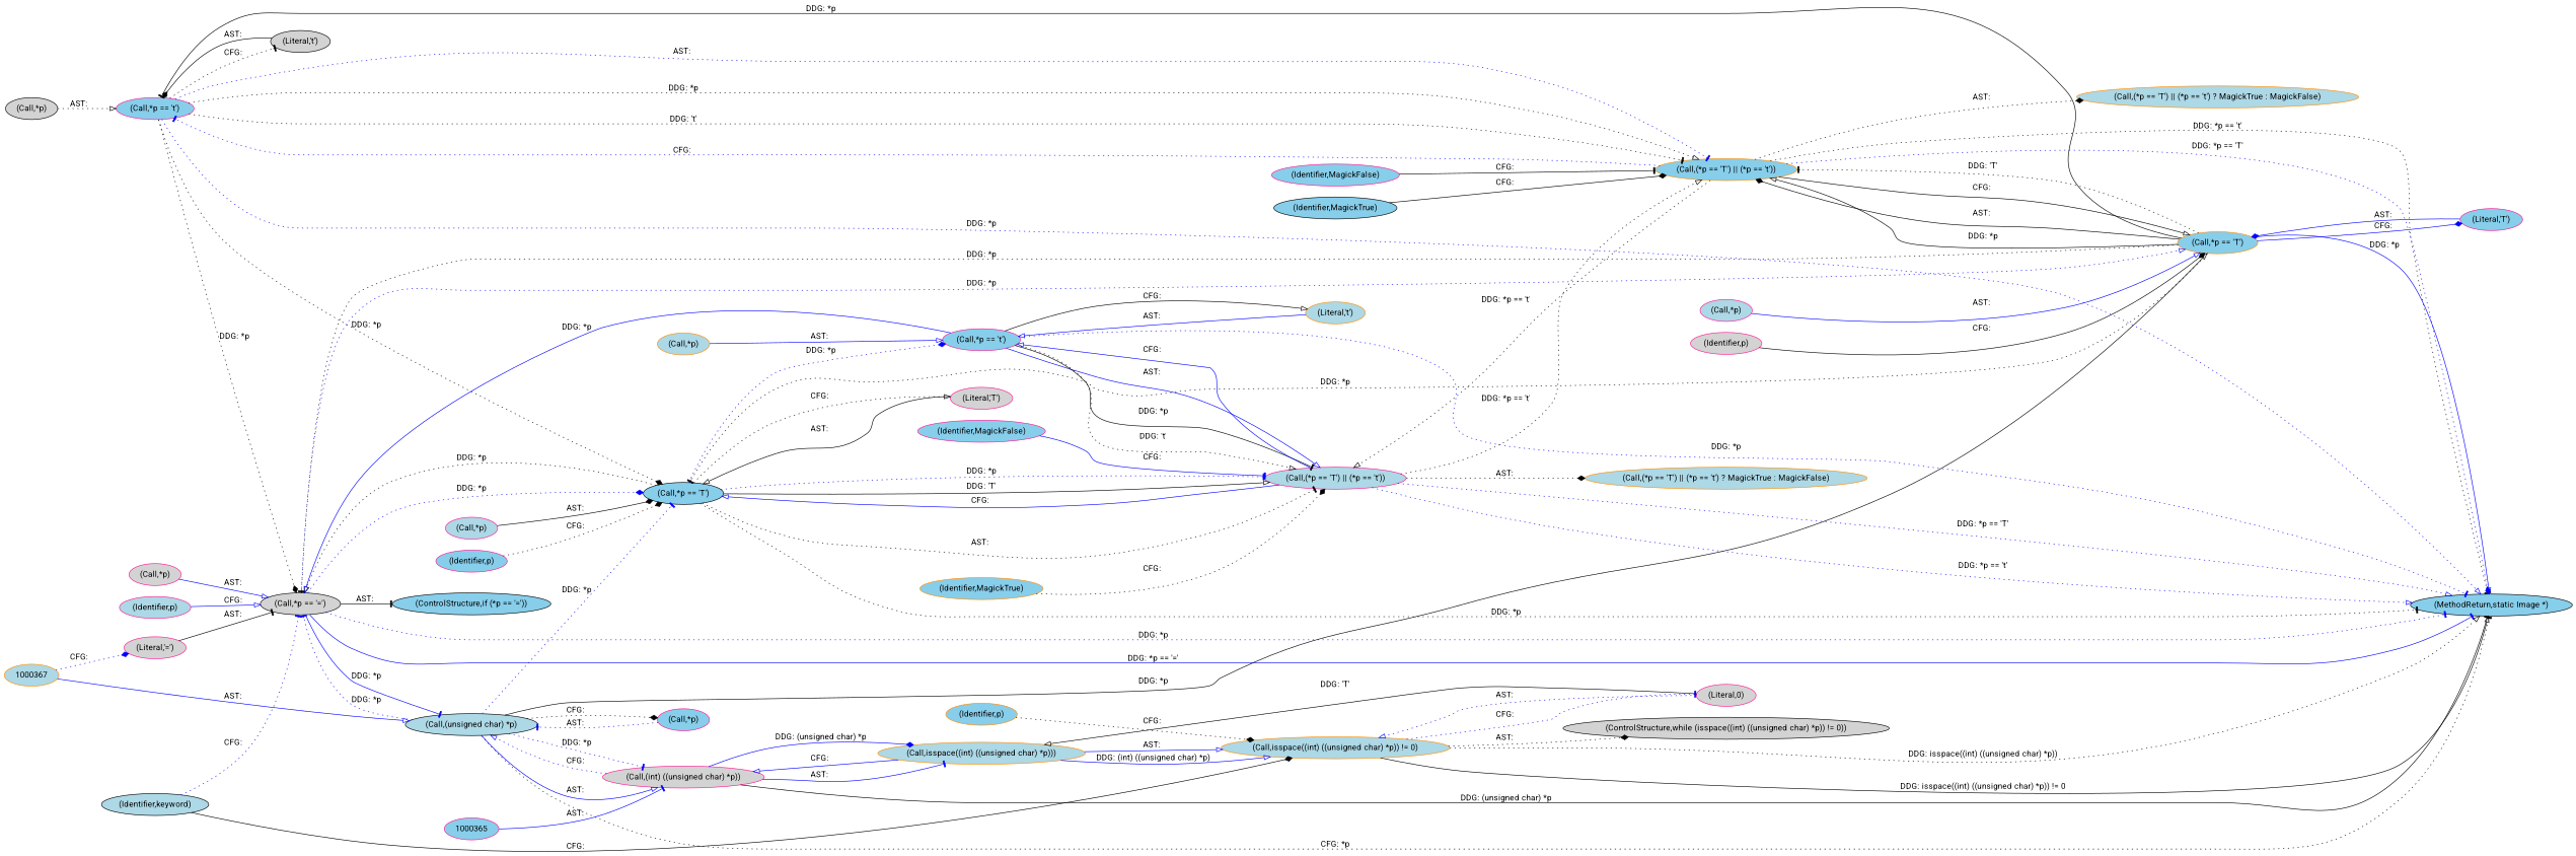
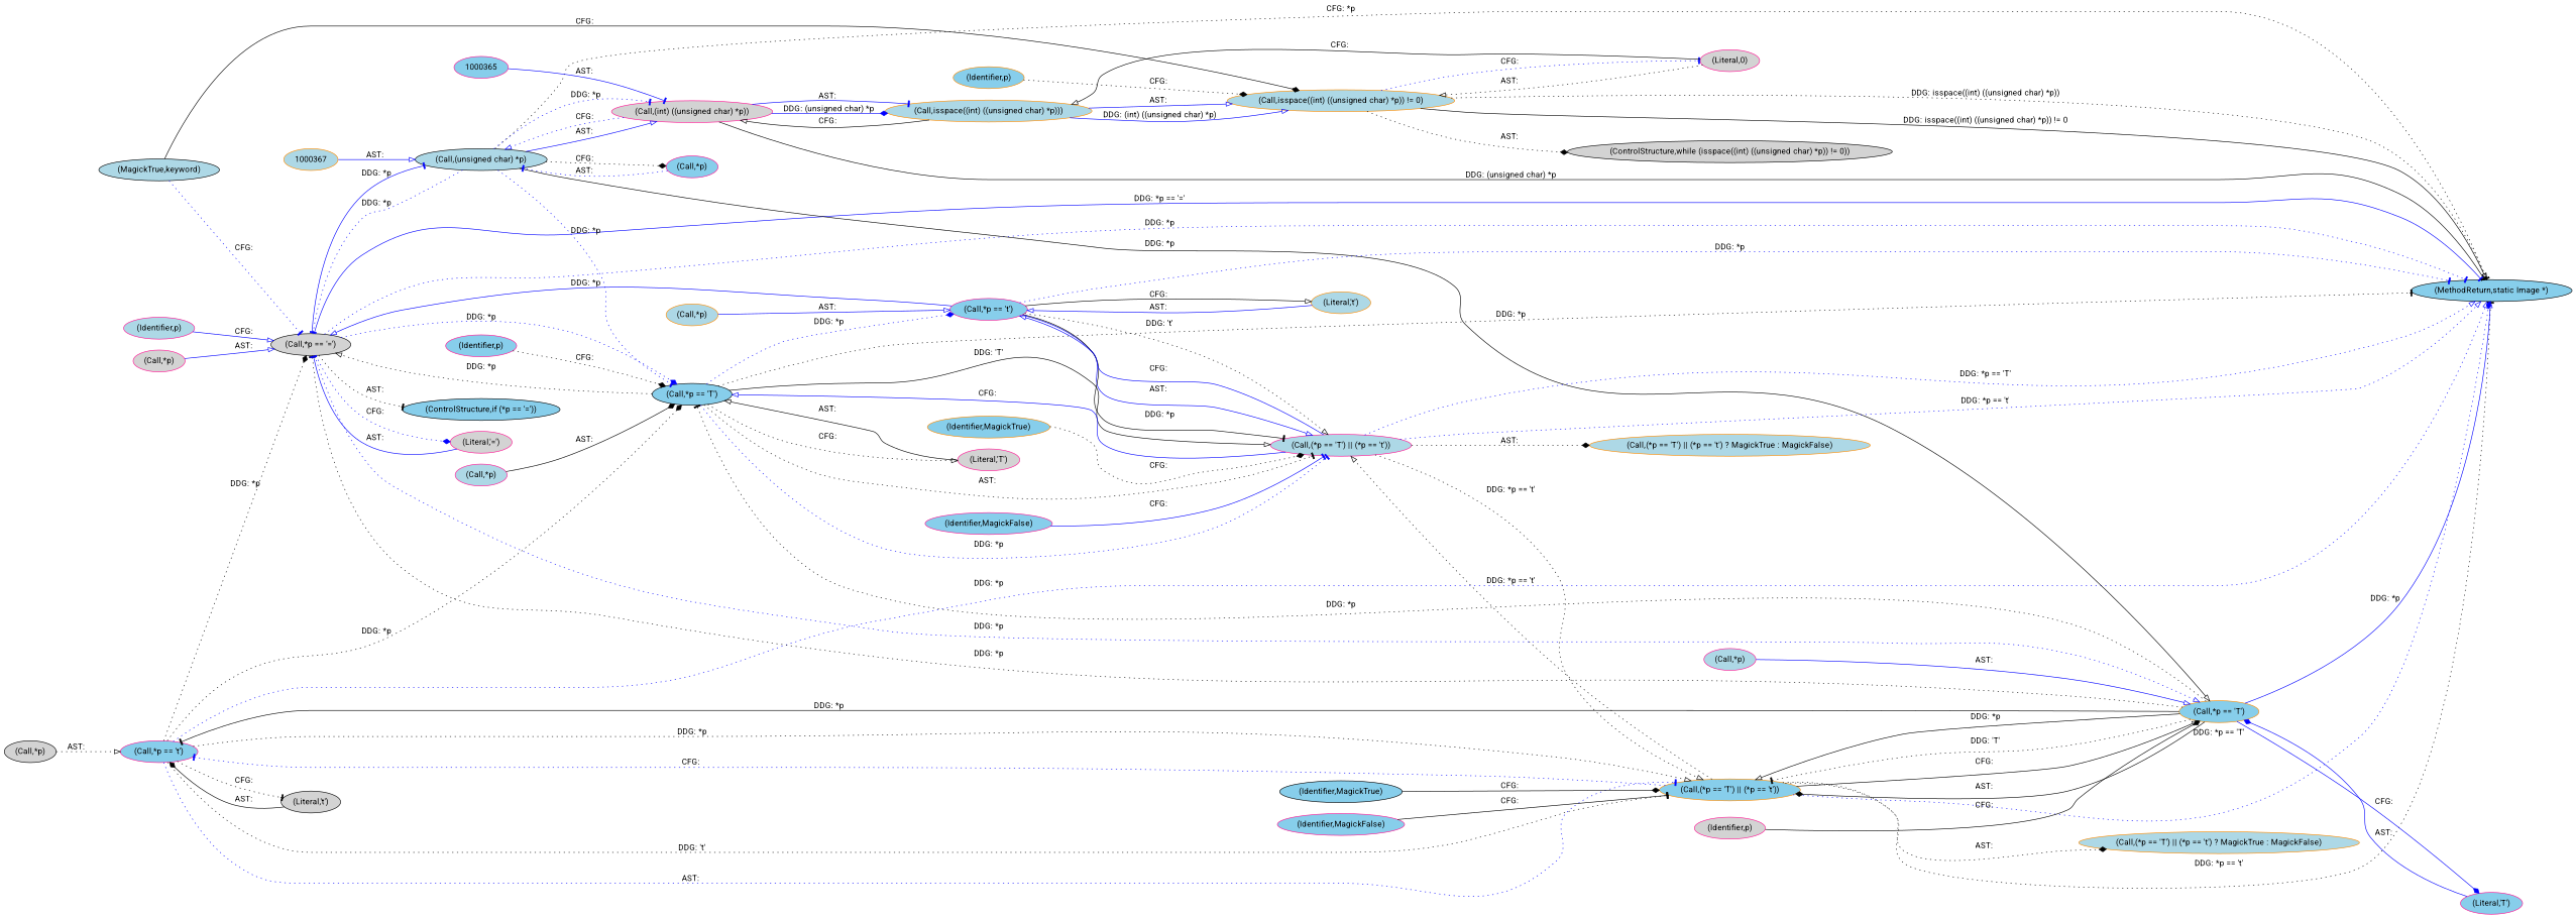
  digraph {
    fontname=Roboto
    rankdir=LR
    node [color=deeppink fillcolor=skyblue fontname=Roboto style=filled]
    edge [arrowhead=onormal color=black fontname=Roboto style=dotted]
    n1 [label="(Call,*p == 't')"]
    n2 [color=black fillcolor=lightgrey label="(Call,*p == '=')"]
    n3 [color=black label="(Call,*p == 'T')"]
    n4 [color=darkorange label="(Call,(*p == 'T') || (*p == 't'))"]
    n5 [color=black label="(MethodReturn,static Image *)"]
    n6 [color=black fillcolor=lightgrey label="(Literal,'t')"]
    n7 [color=darkorange label="(Call,*p == 'T')"]
    n8 [color=black fillcolor=lightblue label="(Call,(unsigned char) *p)"]
    n9 [color=black label="(ControlStructure,if (*p == '='))"]
    n10 [fillcolor=lightgrey label="(Literal,'=')"]
    n11 [label="(Call,*p == 't')"]
    n12 [fillcolor=lightblue label="(Call,(*p == 'T') || (*p == 't'))"]
    n13 [fillcolor=lightgrey label="(Literal,'T')"]
    n14 [color=darkorange fillcolor=lightblue label="(Call,(*p == 'T') || (*p == 't') ? MagickTrue : MagickFalse)"]
    n15 [label="(Literal,'T')"]
    n16 [fillcolor=lightgrey label="(Call,(int) ((unsigned char) *p))"]
    n17 [label="(Call,*p)"]
    n18 [color=darkorange fillcolor=lightblue label="(Call,isspace((int) ((unsigned char) *p)))"]
    n19 [color=darkorange fillcolor=lightblue label="(Literal,'t')"]
    n20 [color=darkorange fillcolor=lightblue label="(Call,(*p == 'T') || (*p == 't') ? MagickTrue : MagickFalse)"]
    n21 [color=darkorange fillcolor=lightblue label="(Call,isspace((int) ((unsigned char) *p)) != 0)"]
    n22 [color=black fillcolor=lightgrey label="(ControlStructure,while (isspace((int) ((unsigned char) *p)) != 0))"]
    n23 [fillcolor=lightgrey label="(Literal,0)"]
    n24 [color=black fillcolor=lightgrey label="(Call,*p)"]
    n25 [color=darkorange fillcolor=lightblue label="(Call,*p)"]
    n26 [color=black label="(Identifier,MagickTrue)"]
    n27 [label="(Identifier,MagickFalse)"]
    n28 [color=darkorange label="(Identifier,MagickTrue)"]
    n29 [fillcolor=lightgrey label="(Identifier,p)"]
    n30 [fillcolor=lightgrey label="(Call,*p)"]
    n31 [color=darkorange label="(Identifier,p)"]
    n32 [fillcolor=lightblue label="(Call,*p)"]
    n33 [label="(Identifier,p)"]
    n34 [fillcolor=lightblue label="(Call,*p)"]
    n35 [fillcolor=lightblue label="(Identifier,p)"]
-   n36 [color=black fillcolor=lightblue label="(Identifier,keyword)"]
+   n36 [color=black fillcolor=lightblue label="(MagickTrue,keyword)"]
    n37 [label="(Identifier,MagickFalse)"]
    1000367 [color=darkorange fillcolor=lightblue]
    1000365
    n1 -> n2 [arrowhead=diamond label="DDG: *p"]
    n1 -> n3 [arrowhead=diamond label="DDG: *p"]
    n1 -> n4 [arrowhead=tee color=blue label="AST: "]
    n1 -> n4 [label="DDG: *p"]
    n1 -> n4 [arrowhead=tee label="DDG: 't'"]
    n1 -> n5 [color=blue label="DDG: *p"]
    n1 -> n6 [arrowhead=tee label="CFG: "]
    n2 -> n3 [arrowhead=diamond color=blue label="DDG: *p"]
    n2 -> n5 [arrowhead=tee color=blue label="DDG: *p == '='" style=solid]
    n2 -> n5 [arrowhead=tee color=blue label="DDG: *p"]
    n2 -> n7 [color=blue label="DDG: *p"]
    n2 -> n8 [arrowhead=tee color=blue label="DDG: *p" style=solid]
-   n2 -> n9 [arrowhead=tee label="AST: " style=solid]
-   1000367 -> n10 [arrowhead=diamond color=blue label="CFG: "]
+   n2 -> n9 [arrowhead=tee label="AST: "]
+   n2 -> n10 [arrowhead=diamond color=blue label="CFG: "]
    n3 -> n2 [label="DDG: *p"]
    n3 -> n5 [arrowhead=tee label="DDG: *p"]
    n3 -> n11 [arrowhead=diamond color=blue label="DDG: *p"]
    n3 -> n12 [arrowhead=tee label="AST: "]
    n3 -> n12 [arrowhead=tee color=blue label="DDG: *p"]
    n3 -> n12 [label="DDG: 'T'" style=solid]
    n3 -> n13 [label="CFG: "]
    n4 -> n1 [arrowhead=tee color=blue label="CFG: "]
    n4 -> n5 [arrowhead=tee label="DDG: *p == 't'"]
    n4 -> n5 [arrowhead=diamond color=blue label="DDG: *p == 'T'"]
    n4 -> n7 [label="CFG: " style=solid]
    n4 -> n12 [label="DDG: *p == 't'"]
    n4 -> n14 [arrowhead=diamond label="AST: "]
    n6 -> n1 [arrowhead=diamond label="AST: " style=solid]
    n7 -> n1 [arrowhead=tee label="DDG: *p" style=solid]
    n7 -> n2 [arrowhead=tee label="DDG: *p"]
    n7 -> n3 [arrowhead=tee label="DDG: *p"]
    n7 -> n4 [arrowhead=diamond label="AST: " style=solid]
    n7 -> n4 [label="DDG: *p" style=solid]
    n7 -> n4 [arrowhead=tee label="DDG: 'T'"]
    n7 -> n5 [color=blue label="DDG: *p" style=solid]
    n7 -> n15 [arrowhead=diamond color=blue label="CFG: " style=solid]
    n8 -> n2 [arrowhead=tee color=blue label="DDG: *p"]
    n8 -> n3 [arrowhead=tee color=blue label="DDG: *p"]
    n8 -> n5 [arrowhead=tee label="CFG: *p"]
    n8 -> n7 [label="DDG: *p" style=solid]
    n8 -> n16 [color=blue label="AST: " style=solid]
    n8 -> n16 [arrowhead=tee color=blue label="DDG: *p"]
    n8 -> n17 [arrowhead=diamond label="CFG: "]
-   n10 -> n2 [arrowhead=tee label="AST: " style=solid]
+   n10 -> n2 [arrowhead=tee color=blue label="AST: " style=solid]
    n11 -> n2 [color=blue label="DDG: *p" style=solid]
    n11 -> n5 [arrowhead=tee color=blue label="DDG: *p"]
    n11 -> n12 [color=blue label="AST: " style=solid]
    n11 -> n12 [arrowhead=tee label="DDG: *p" style=solid]
    n11 -> n12 [label="DDG: 't'"]
    n11 -> n19 [label="CFG: " style=solid]
    n12 -> n3 [color=blue label="CFG: " style=solid]
    n12 -> n4 [label="DDG: *p == 't'"]
    n12 -> n5 [color=blue label="DDG: *p == 'T'"]
    n12 -> n5 [color=blue label="DDG: *p == 't'"]
    n12 -> n11 [color=blue label="CFG: " style=solid]
    n12 -> n20 [arrowhead=diamond label="AST: "]
    n13 -> n3 [label="AST: " style=solid]
    n15 -> n7 [arrowhead=diamond color=blue label="AST: " style=solid]
    n16 -> n5 [arrowhead=tee label="DDG: (unsigned char) *p" style=solid]
    n16 -> n8 [color=blue label="CFG: "]
    n16 -> n18 [arrowhead=tee color=blue label="AST: " style=solid]
    n16 -> n18 [arrowhead=diamond color=blue label="DDG: (unsigned char) *p" style=solid]
    n17 -> n8 [arrowhead=tee color=blue label="AST: "]
-   n18 -> n16 [color=blue label="CFG: " style=solid]
+   n18 -> n16 [label="CFG: " style=solid]
    n18 -> n21 [color=blue label="AST: " style=solid]
    n18 -> n21 [color=blue label="DDG: (int) ((unsigned char) *p)" style=solid]
    n19 -> n11 [color=blue label="AST: " style=solid]
    n21 -> n5 [label="DDG: isspace((int) ((unsigned char) *p)) != 0" style=solid]
    n21 -> n5 [label="DDG: isspace((int) ((unsigned char) *p))"]
    n21 -> n22 [arrowhead=diamond label="AST: "]
    n21 -> n23 [arrowhead=tee color=blue label="CFG: "]
-   n23 -> n18 [label="DDG: 'T'" style=solid]
-   n23 -> n21 [color=blue label="AST: "]
+   n23 -> n18 [label="CFG: " style=solid]
+   n23 -> n21 [label="AST: "]
    n24 -> n1 [label="AST: "]
    n25 -> n11 [color=blue label="AST: " style=solid]
    n26 -> n4 [arrowhead=diamond label="CFG: " style=solid]
    n27 -> n4 [arrowhead=tee label="CFG: " style=solid]
    n28 -> n12 [arrowhead=diamond label="CFG: "]
    n29 -> n7 [arrowhead=diamond label="CFG: " style=solid]
    n30 -> n2 [color=blue label="AST: " style=solid]
    n31 -> n21 [arrowhead=diamond label="CFG: "]
    n32 -> n3 [arrowhead=diamond label="AST: " style=solid]
    n33 -> n3 [arrowhead=diamond label="CFG: "]
    n34 -> n7 [color=blue label="AST: " style=solid]
    n35 -> n2 [color=blue label="CFG: " style=solid]
    n36 -> n2 [arrowhead=tee color=blue label="CFG: "]
    n36 -> n21 [arrowhead=diamond label="CFG: " style=solid]
    n37 -> n12 [arrowhead=tee color=blue label="CFG: " style=solid]
    1000367 -> n8 [color=blue label="AST: " style=solid]
    1000365 -> n16 [arrowhead=tee color=blue label="AST: " style=solid]
  }
